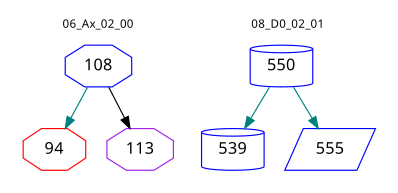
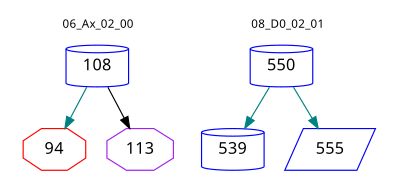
  digraph {
    fontname="Noto Sans"
    node [color=blue fontname="Noto Sans" shape=octagon]
    edge [color=teal fontname="Noto Sans"]
-   n1 [label=108]
+   n1 [label=108 shape=cylinder]
    n2 [color=red label=94]
    n3 [color=purple label=113]
    n4 [label=550 shape=cylinder]
    n5 [label=539 shape=cylinder]
    n6 [label=555 shape=parallelogram]
    subgraph cluster_1 {
      color=white
      fontsize=10
      label="06_Ax_02_00"
      n1
      n2
      n3
    }
    subgraph cluster_2 {
      color=white
      fontsize=10
      label="08_D0_02_01"
      n4
      n5
      n6
    }
    n1 -> n2
    n1 -> n3 [color=black]
    n4 -> n5
    n4 -> n6
  }
